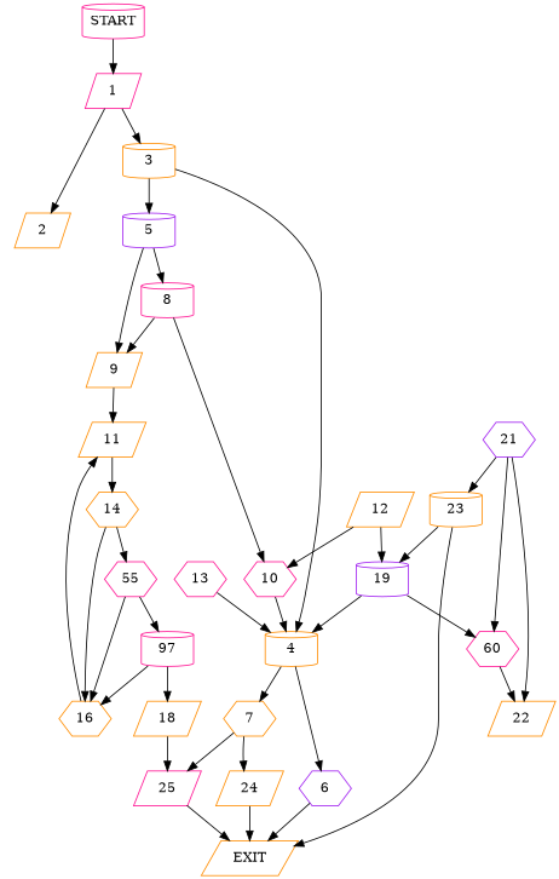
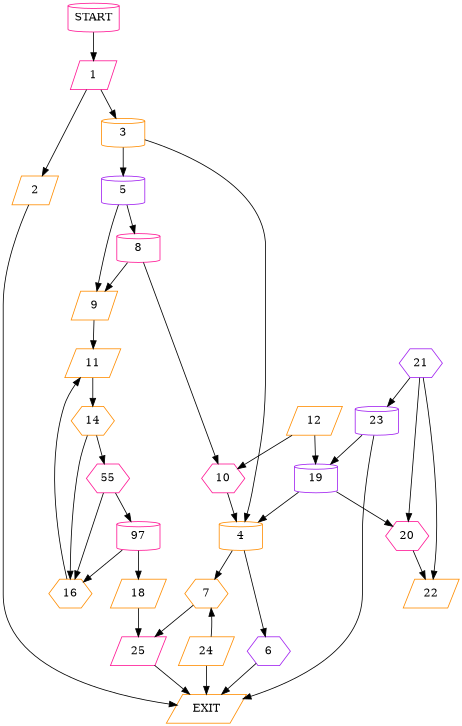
  digraph {
    node [color=darkorange shape=parallelogram]
    n1 [color=deeppink label=START shape=cylinder]
    1 [color=deeppink]
    2
    3 [shape=cylinder]
    n5 [label=EXIT]
    4 [shape=cylinder]
    5 [color=purple shape=cylinder]
    6 [color=purple shape=hexagon]
    7 [shape=hexagon]
    8 [color=deeppink shape=cylinder]
    9
    24
    25 [color=deeppink]
    10 [color=deeppink shape=hexagon]
    11
    14 [shape=hexagon]
    12
    19 [color=purple shape=cylinder]
-   13 [color=deeppink shape=hexagon]
    n20 [color=deeppink label=55 shape=hexagon]
    16 [shape=hexagon]
-   20 [color=deeppink shape=hexagon label=60]
+   20 [color=deeppink shape=hexagon]
    n23 [color=deeppink label=97 shape=cylinder]
    18
    22
    21 [color=purple shape=hexagon]
-   23 [shape=cylinder]
+   23 [color=purple shape=cylinder]
    n1 -> 1
    1 -> 2
    1 -> 3
+   2 -> n5
    3 -> 4
    3 -> 5
    4 -> 6
    4 -> 7
    5 -> 8
    5 -> 9
    6 -> n5
-   7 -> 24
+   24 -> 7
    7 -> 25
    8 -> 9
    8 -> 10
    9 -> 11
    24 -> n5
    25 -> n5
    10 -> 4
    11 -> 14
    14 -> n20
    14 -> 16
    12 -> 10
    12 -> 19
    19 -> 4
    19 -> 20
-   13 -> 4
    n20 -> 16
    n20 -> n23
    16 -> 11
    20 -> 22
    n23 -> 16
    n23 -> 18
    18 -> 25
    21 -> 20
    21 -> 22
    21 -> 23
    23 -> n5
    23 -> 19
  }
